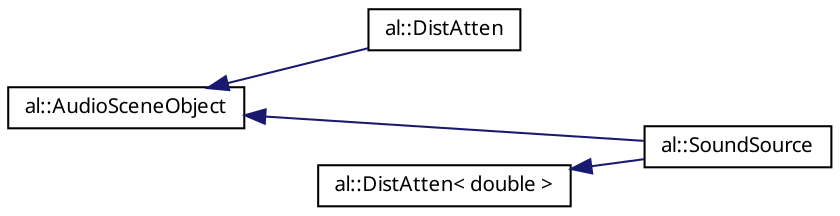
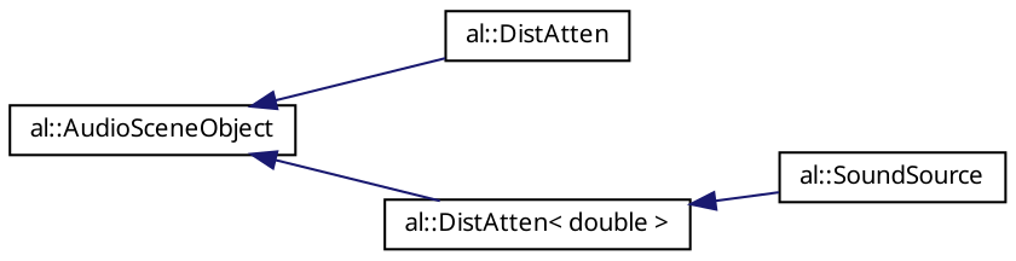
  digraph {
    rankdir=LR
    node [color=black fontname="FreeSans.ttf" fontsize=10 shape=record]
    edge [color=midnightblue dir=back fontname="FreeSans.ttf" fontsize=10 labelfontname="FreeSans.ttf" labelfontsize=10 style=solid]
    n1 [height=0.2 label="al::AudioSceneObject" width=0.4]
    n2 [height=0.2 label="al::DistAtten" width=0.4]
    n3 [height=0.2 label="al::SoundSource" width=0.4]
    n4 [height=0.2 label="al::DistAtten\< double \>" width=0.4]
    n1 -> n2
-   n1 -> n3
+   n1 -> n4
    n4 -> n3
  }
